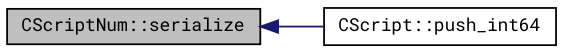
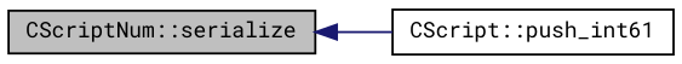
  digraph {
    rankdir=LR
    fontname="Roboto Mono"
    node [color=black fontname="Roboto Mono" fontsize=10 shape=record style=filled]
    n1 [fillcolor=grey75 fontcolor=black height=0.2 label="CScriptNum::serialize" width=0.4]
-   n2 [fillcolor=white height=0.2 label="CScript::push_int64" width=0.4]
+   n2 [fillcolor=white height=0.2 label="CScript::push_int61" width=0.4]
    n1 -> n2 [color=midnightblue dir=back fontname="Roboto Mono" fontsize=10 labelfontname=Helvetica labelfontsize=10 style=solid]
  }
